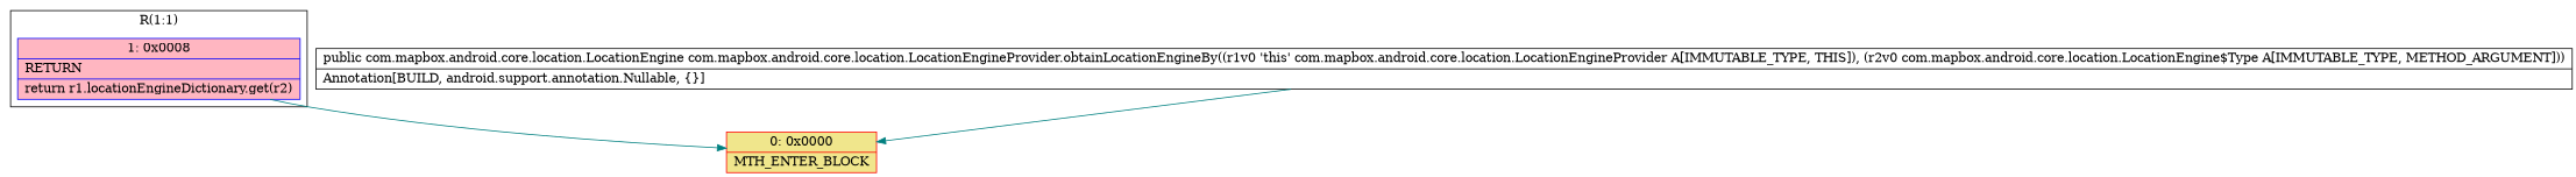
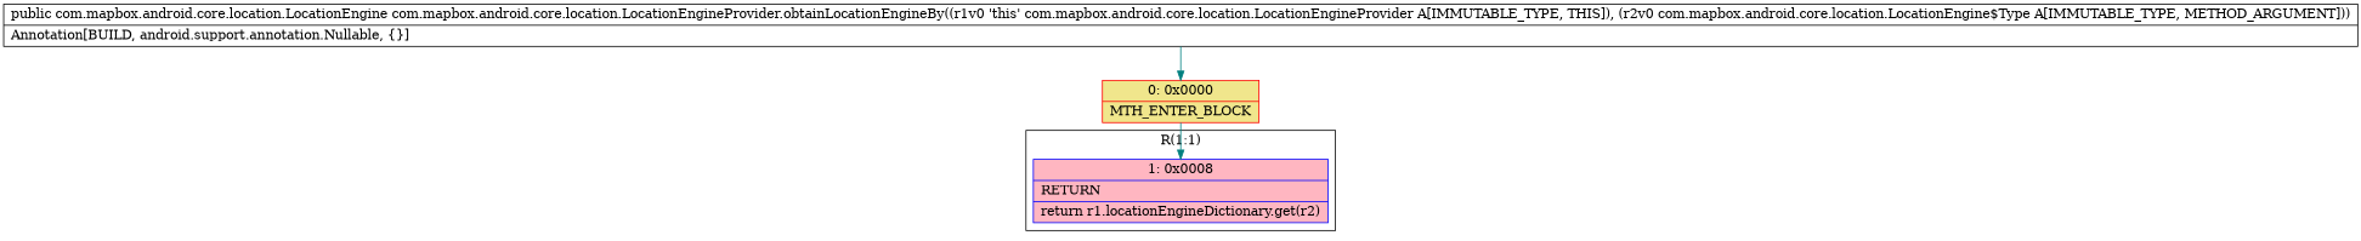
  digraph {
    node [shape=record style=filled]
    edge [color=teal]
    n1 [color=blue label="{1\:\ 0x0008|RETURN\l|return r1.locationEngineDictionary.get(r2)\l}" fillcolor=lightpink]
    n2 [color=red label="{0\:\ 0x0000|MTH_ENTER_BLOCK\l}" fillcolor=khaki]
    n3 [label="{public com.mapbox.android.core.location.LocationEngine com.mapbox.android.core.location.LocationEngineProvider.obtainLocationEngineBy((r1v0 'this' com.mapbox.android.core.location.LocationEngineProvider A[IMMUTABLE_TYPE, THIS]), (r2v0 com.mapbox.android.core.location.LocationEngine$Type A[IMMUTABLE_TYPE, METHOD_ARGUMENT]))  | Annotation[BUILD, android.support.annotation.Nullable, \{\}]\l}" fillcolor=white]
    subgraph cluster_1 {
      label="R(1:1)"
      n1
    }
-   n1 -> n2
+   n2 -> n1
    n3 -> n2
  }
